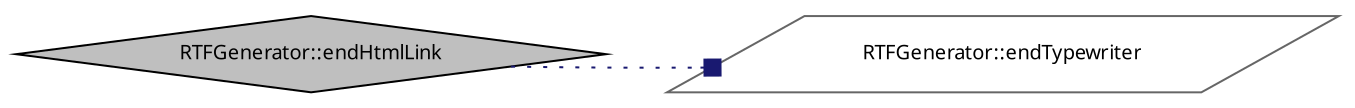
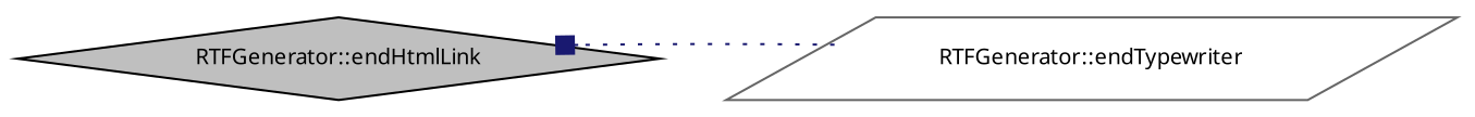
  digraph {
    rankdir=LR
    fontname="Noto Sans"
    node [fontname="Noto Sans" fontsize=10 style=filled]
    n1 [color=black fillcolor=grey75 fontcolor=black height=0.2 label="RTFGenerator::endHtmlLink" shape=diamond width=0.4]
    n2 [color=gray40 fillcolor=white height=0.2 label="RTFGenerator::endTypewriter" shape=parallelogram width=0.4]
-   n1 -> n2 [color=midnightblue fontname="Noto Sans" fontsize=10 labelfontname=Helvetica labelfontsize=10 style=dotted arrowhead=box]
+   n2 -> n1 [color=midnightblue fontname="Noto Sans" fontsize=10 labelfontname=Helvetica labelfontsize=10 style=dotted arrowhead=box]
  }
